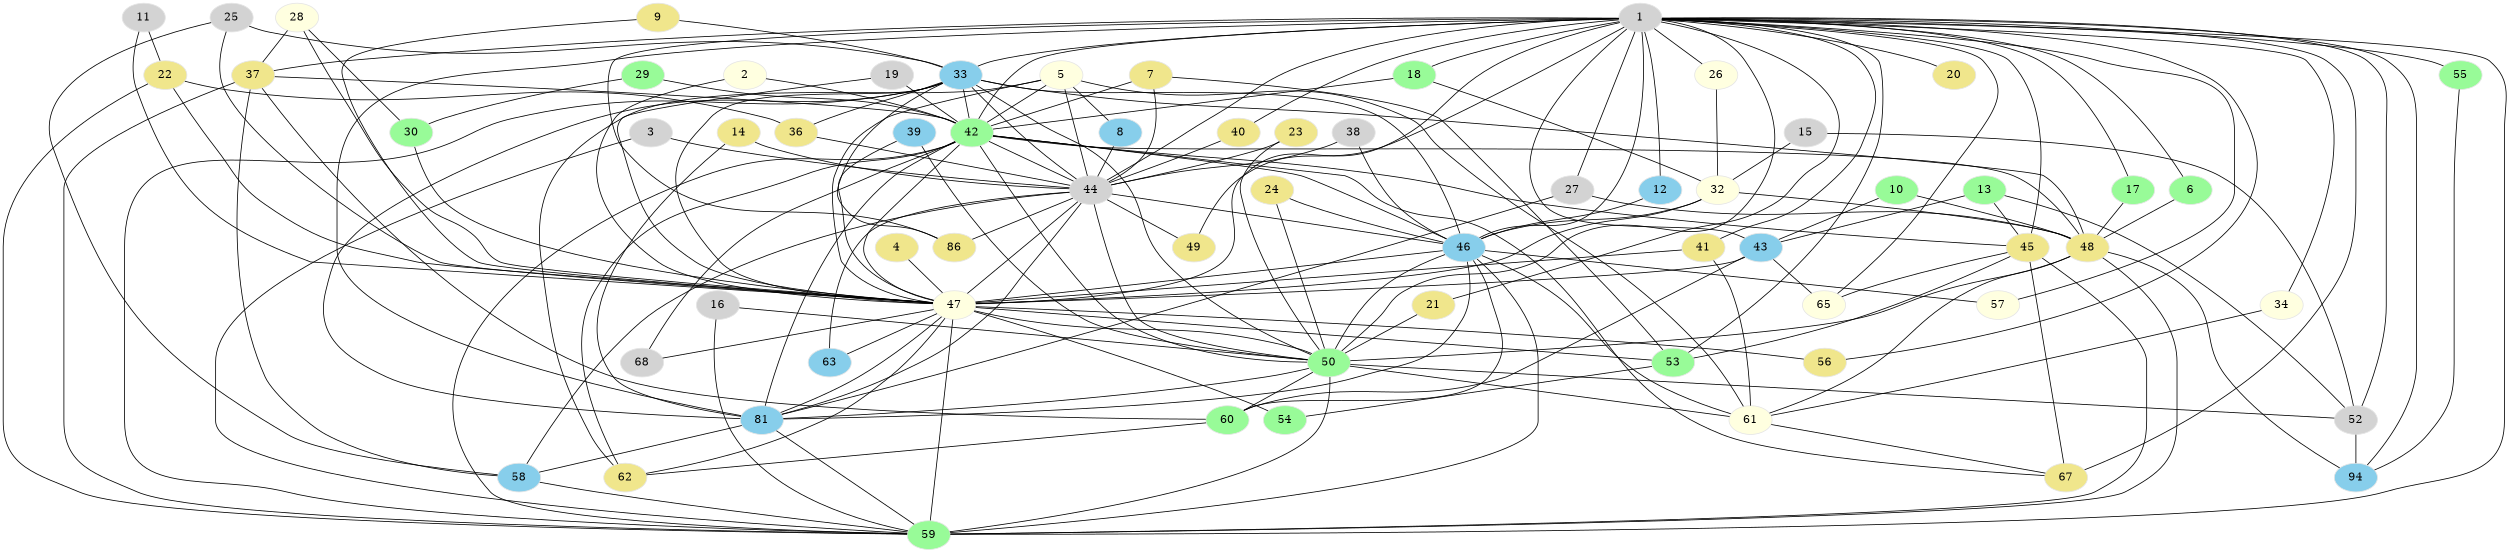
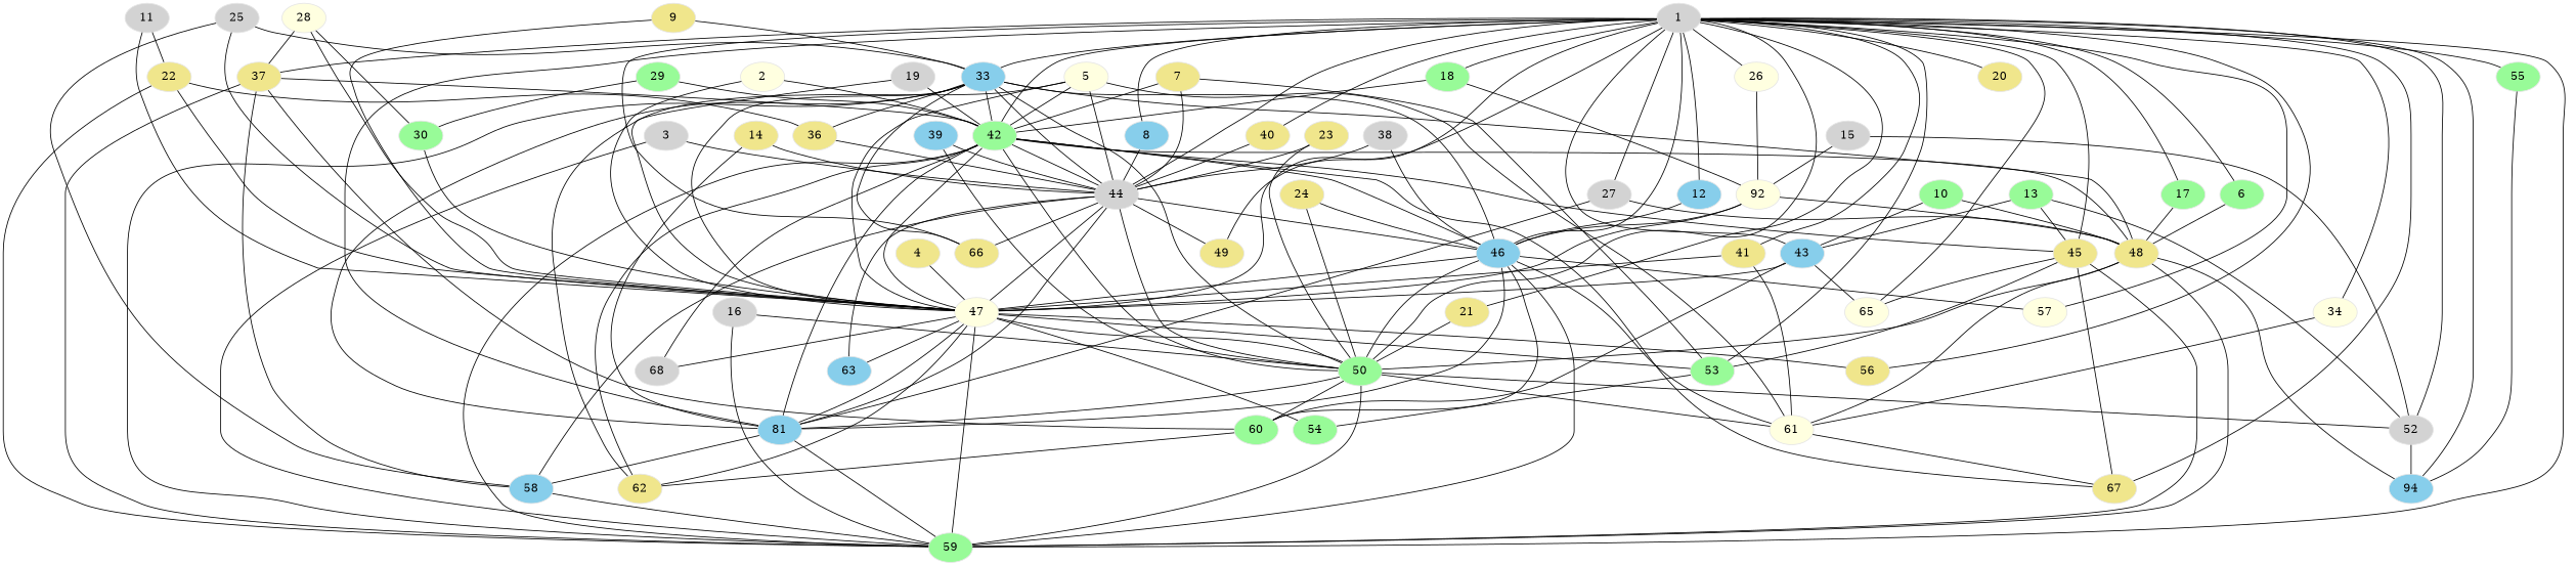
  graph {
    node [color=gray90 fillcolor=khaki style=filled]
    edge [weight=1.0]
    1 [fillcolor=lightgrey]
    6 [fillcolor=palegreen]
    8 [fillcolor=skyblue]
    12 [fillcolor=skyblue]
    17 [fillcolor=palegreen]
    18 [fillcolor=palegreen]
    20
    21
    26 [fillcolor=lightyellow]
    27 [fillcolor=lightgrey]
    33 [fillcolor=skyblue]
    34 [fillcolor=lightyellow]
    37
    40
    41
    42 [fillcolor=palegreen]
    43 [fillcolor=skyblue]
    44 [fillcolor=lightgrey]
    45
    46 [fillcolor=skyblue]
    47 [fillcolor=lightyellow]
    49
    50 [fillcolor=palegreen]
    n24 [fillcolor=skyblue label=81]
    52 [fillcolor=lightgrey]
    53 [fillcolor=palegreen]
    55 [fillcolor=palegreen]
    56
    57 [fillcolor=lightyellow]
    59 [fillcolor=palegreen]
    n31 [fillcolor=skyblue label=94]
    65 [fillcolor=lightyellow]
-   66 [label=86]
+   66
    67
    48
-   32 [fillcolor=lightyellow]
+   32 [fillcolor=lightyellow label=92]
    30 [fillcolor=palegreen]
    36
    61 [fillcolor=lightyellow]
    58 [fillcolor=skyblue]
    60 [fillcolor=palegreen]
    62
    68 [fillcolor=lightgrey]
    63 [fillcolor=skyblue]
    54 [fillcolor=palegreen]
    2 [fillcolor=lightyellow]
    3 [fillcolor=lightgrey]
    4
    5 [fillcolor=lightyellow]
    7
    9
    10 [fillcolor=palegreen]
    11 [fillcolor=lightgrey]
    22
    13 [fillcolor=palegreen]
    14
    15 [fillcolor=lightgrey]
    16 [fillcolor=lightgrey]
    19 [fillcolor=lightgrey]
    23
    24
    25 [fillcolor=lightgrey]
    28 [fillcolor=lightyellow]
    29 [fillcolor=palegreen]
    38 [fillcolor=lightgrey]
    39 [fillcolor=skyblue]
    1 -- 6
-   5 -- 8
+   1 -- 8
    1 -- 12
    1 -- 17
    1 -- 18
    1 -- 20
    1 -- 21
    1 -- 26
    1 -- 27
    1 -- 33 [weight=3.0]
    1 -- 34
    1 -- 37
    1 -- 40
    1 -- 41
    1 -- 42 [weight=3.0]
    1 -- 43 [weight=3.0]
    1 -- 44 [weight=3.0]
    1 -- 45 [weight=2.0]
    1 -- 46 [weight=2.0]
    1 -- 47 [weight=3.0]
    1 -- 49
    1 -- 50 [weight=3.0]
    1 -- n24 [weight=4.0]
    1 -- 52 [weight=2.0]
    1 -- 53
    1 -- 55 [weight=2.0]
    1 -- 56
    1 -- 57
    1 -- 59 [weight=2.0]
    1 -- n31
    1 -- 65
    1 -- 66 [weight=2.0]
    1 -- 67 [weight=3.0]
    6 -- 48
    8 -- 44
    12 -- 46
    17 -- 48
    18 -- 42
    18 -- 32
    21 -- 50
    26 -- 32
    27 -- n24
    27 -- 48
    33 -- 42
    33 -- 44
    33 -- 46
    33 -- 47
    33 -- 50
    33 -- n24
    33 -- 59
    33 -- 66
    33 -- 48
    33 -- 36
    34 -- 61
    37 -- 42
    37 -- 59
    37 -- 58
    37 -- 60
    40 -- 44
    41 -- 47 [weight=3.0]
    41 -- 61
    42 -- 44 [weight=2.0]
    42 -- 45
    42 -- 46
    42 -- 47
    42 -- 50
    42 -- n24
    42 -- 59
    42 -- 67
    42 -- 48
    42 -- 62
    42 -- 68
    43 -- 47 [weight=2.0]
    43 -- 65 [weight=2.0]
    43 -- 60
    44 -- 46
    44 -- 47 [weight=2.0]
    44 -- 49
    44 -- 50
    44 -- n24
    44 -- 66
    44 -- 58
    44 -- 63
    45 -- 53
    45 -- 59
    45 -- 65
    45 -- 67
    46 -- 47 [weight=2.0]
    46 -- 50
    46 -- n24
    46 -- 57
    46 -- 59
    46 -- 61
    46 -- 60
    47 -- 50
    47 -- n24 [weight=2.0]
    47 -- 53
    47 -- 56
    47 -- 59
    47 -- 62
    47 -- 68
    47 -- 63
    47 -- 54
    50 -- n24
    50 -- 52
    50 -- 59 [weight=2.0]
    50 -- 61
    50 -- 60
    n24 -- 59
    n24 -- 58
    52 -- n31
    53 -- 54
    55 -- n31
    48 -- 50
    48 -- 59
    48 -- n31 [weight=2.0]
    48 -- 61
    32 -- 46
    32 -- 47 [weight=2.0]
    32 -- 48
    30 -- 47
    36 -- 44
    61 -- 67
    58 -- 59
    60 -- 62
    2 -- 42
    2 -- 47
    3 -- 44
    3 -- 59
    4 -- 47
    5 -- 42
    5 -- 44
    5 -- 47
    5 -- 61
    5 -- 62
    7 -- 42
    7 -- 44
    7 -- 53
    9 -- 33
    9 -- 47
    10 -- 43
    10 -- 48
    11 -- 47
    11 -- 22
    22 -- 47 [weight=2.0]
    22 -- 59
    22 -- 36
    13 -- 43
    13 -- 45
    13 -- 52
    14 -- 44
    14 -- n24
    15 -- 52
    15 -- 32
    16 -- 50
    16 -- 59
    19 -- 42
    19 -- 47
    23 -- 44
    23 -- 50
    24 -- 46
    24 -- 50
    25 -- 33 [weight=2.0]
    25 -- 47
    25 -- 58
    28 -- 37
    28 -- 47
    28 -- 30
    29 -- 42
    29 -- 30
    38 -- 44
    38 -- 46
-   39 -- 47
+   39 -- 44
    39 -- 50
  }
